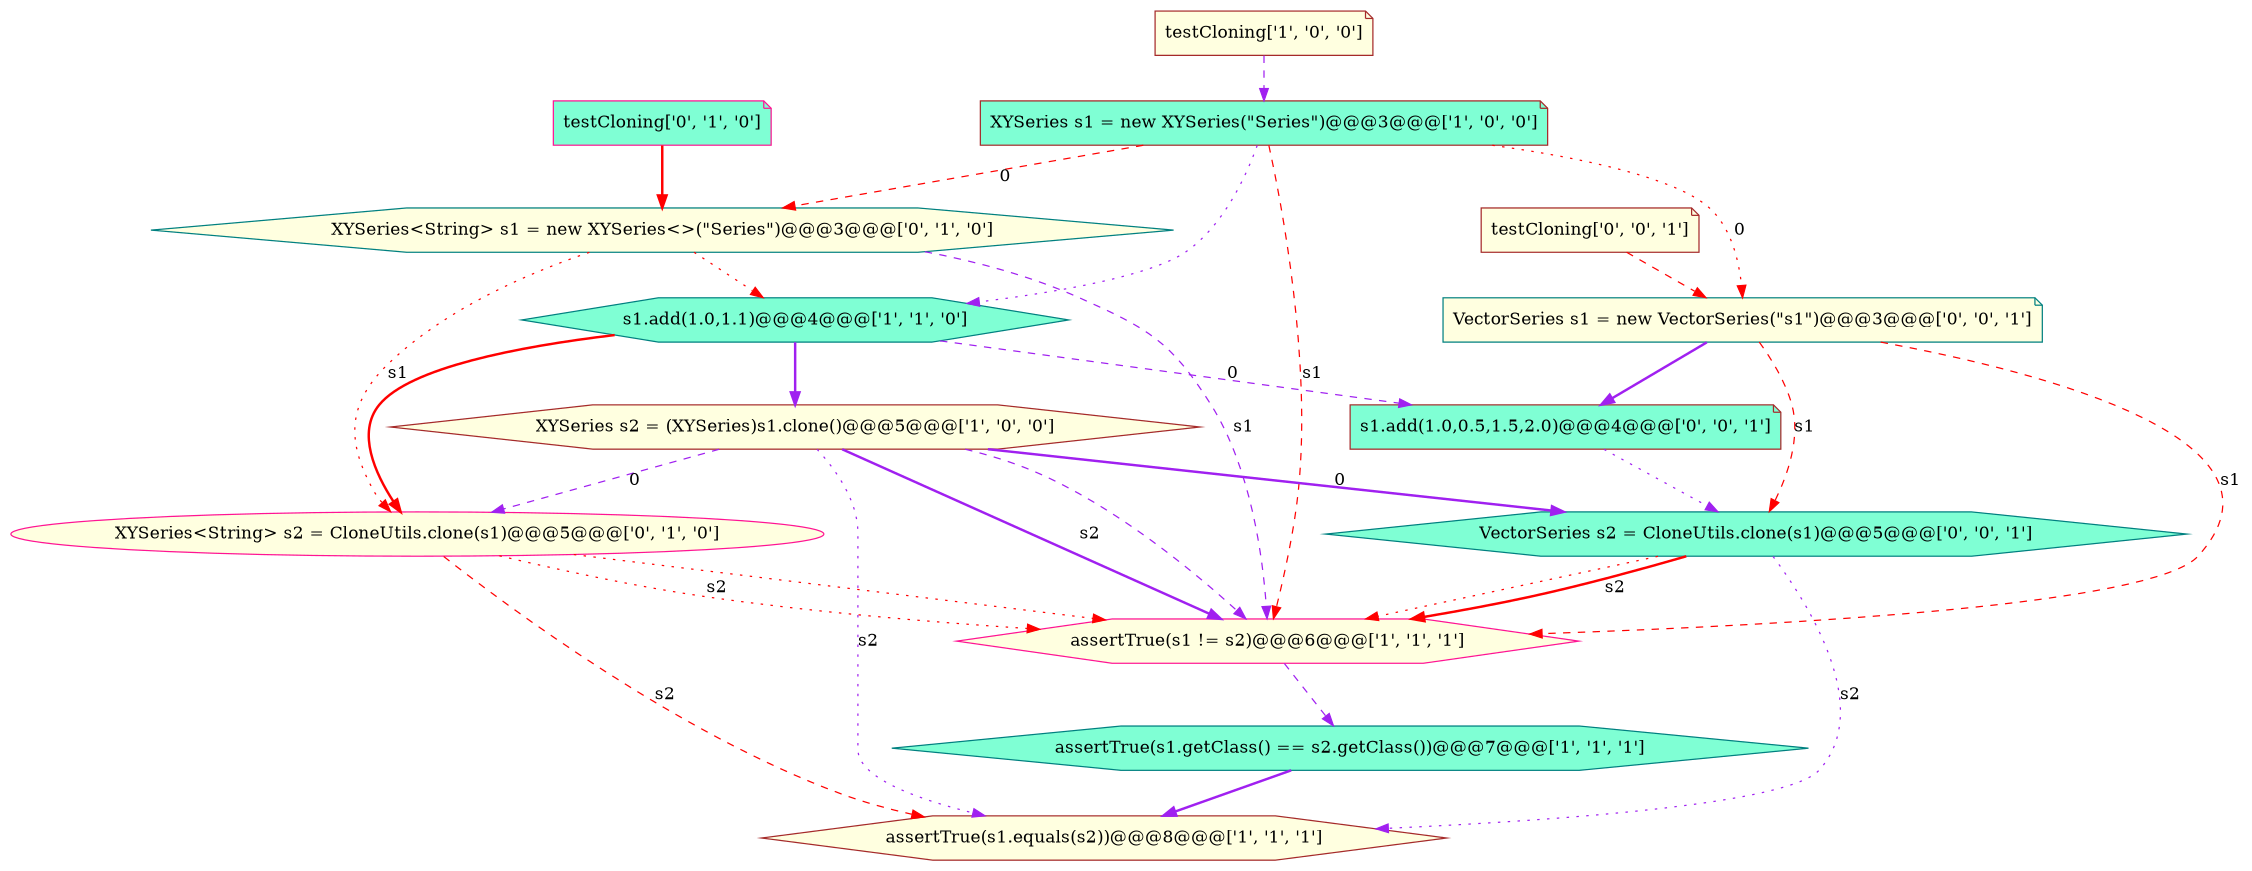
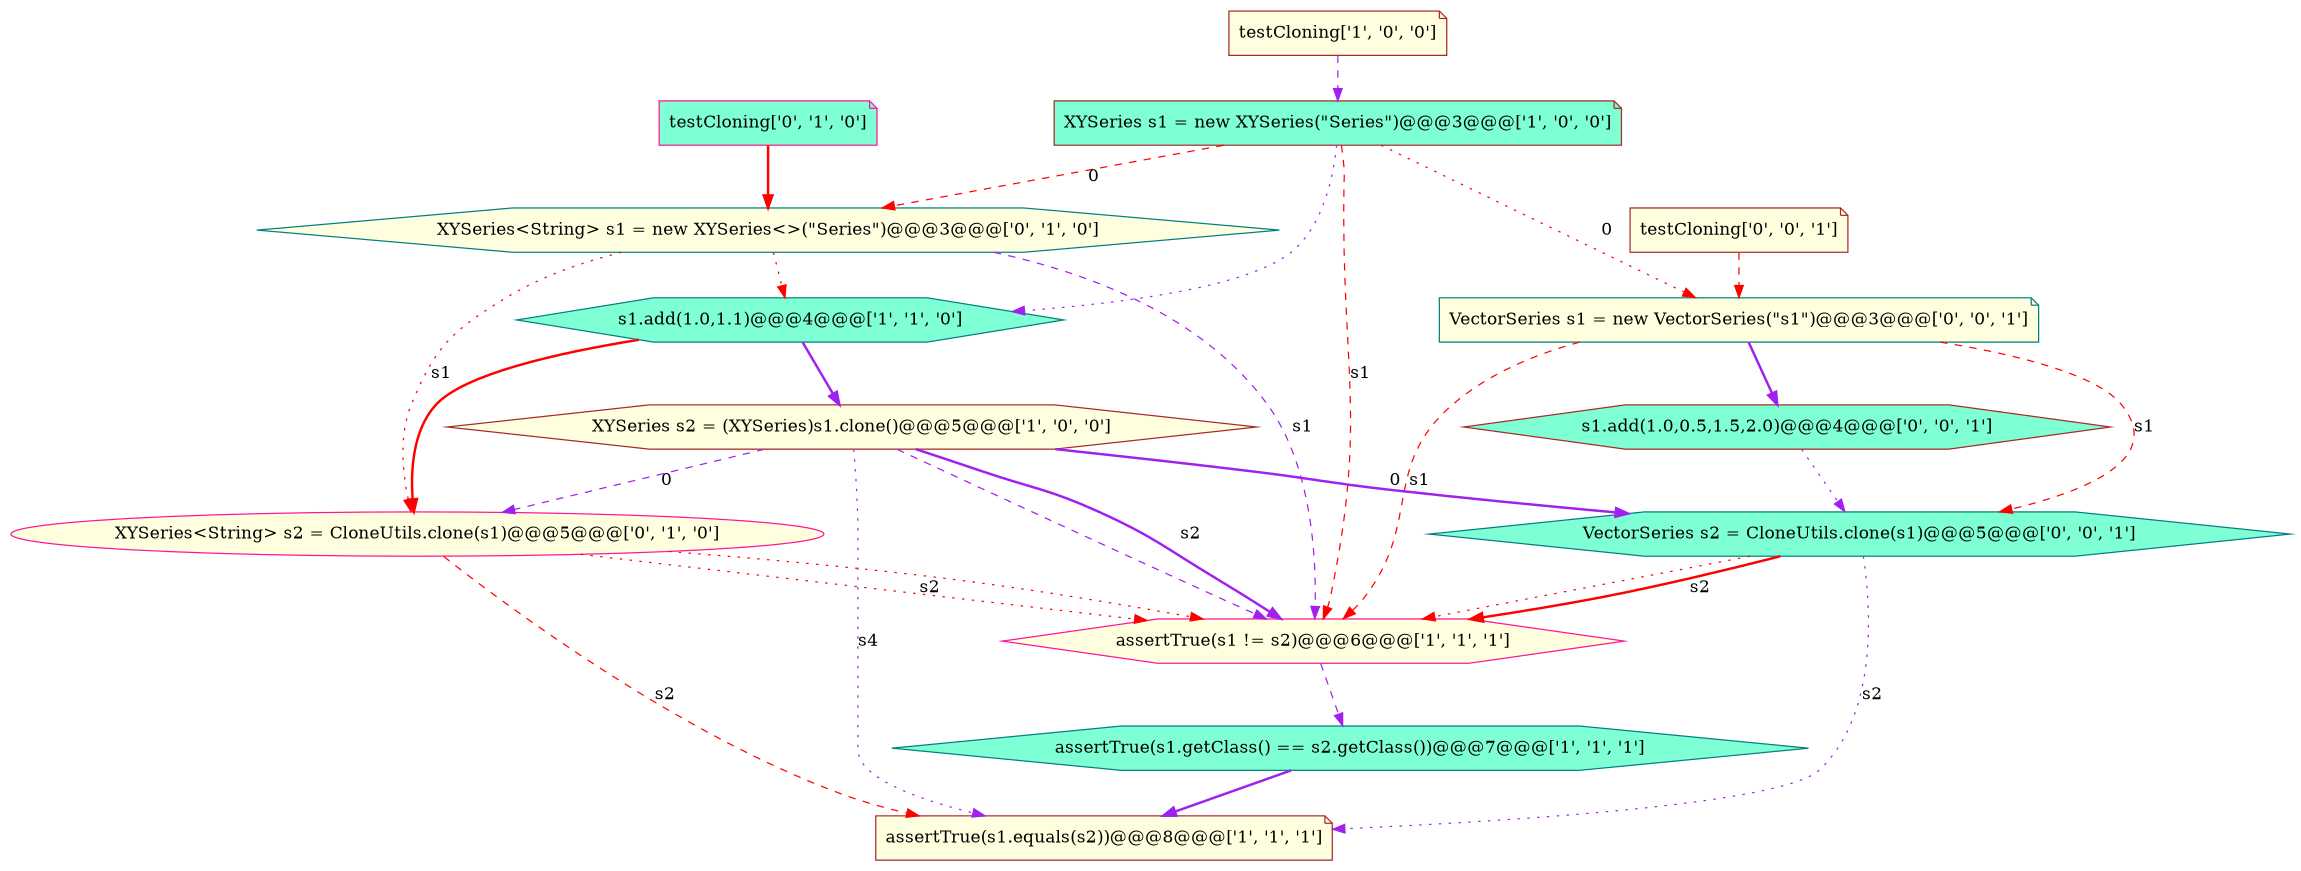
  digraph {
    node [color=brown fillcolor=lightyellow shape=hexagon style=filled]
    edge [color=purple style=dashed]
-   n1 [label="assertTrue(s1.equals(s2))@@@8@@@['1', '1', '1']"]
+   n1 [label="assertTrue(s1.equals(s2))@@@8@@@['1', '1', '1']" shape=note]
    n2 [color=deeppink label="assertTrue(s1 != s2)@@@6@@@['1', '1', '1']"]
    n3 [color=teal fillcolor=aquamarine label="assertTrue(s1.getClass() == s2.getClass())@@@7@@@['1', '1', '1']"]
    n4 [label="testCloning['0', '0', '1']" shape=note]
    n5 [color=teal label="VectorSeries s1 = new VectorSeries(\"s1\")@@@3@@@['0', '0', '1']" shape=note]
    n6 [color=teal fillcolor=aquamarine label="VectorSeries s2 = CloneUtils.clone(s1)@@@5@@@['0', '0', '1']"]
-   n7 [fillcolor=aquamarine label="s1.add(1.0,0.5,1.5,2.0)@@@4@@@['0', '0', '1']" shape=note]
+   n7 [fillcolor=aquamarine label="s1.add(1.0,0.5,1.5,2.0)@@@4@@@['0', '0', '1']"]
    n8 [fillcolor=aquamarine label="XYSeries s1 = new XYSeries(\"Series\")@@@3@@@['1', '0', '0']" shape=note]
    n9 [color=teal label="XYSeries<String> s1 = new XYSeries<>(\"Series\")@@@3@@@['0', '1', '0']"]
    n10 [color=teal fillcolor=aquamarine label="s1.add(1.0,1.1)@@@4@@@['1', '1', '0']"]
    n11 [color=deeppink label="XYSeries<String> s2 = CloneUtils.clone(s1)@@@5@@@['0', '1', '0']" shape=ellipse]
    n12 [label="XYSeries s2 = (XYSeries)s1.clone()@@@5@@@['1', '0', '0']"]
    n13 [label="testCloning['1', '0', '0']" shape=note]
    n14 [color=deeppink fillcolor=aquamarine label="testCloning['0', '1', '0']" shape=note]
    n2 -> n3
    n3 -> n1 [style=bold]
    n4 -> n5 [color=red]
    n5 -> n2 [color=red label=s1]
    n5 -> n6 [color=red label=s1]
    n5 -> n7 [style=bold]
    n6 -> n1 [label=s2 style=dotted]
    n6 -> n2 [color=red style=dotted]
    n6 -> n2 [color=red label=s2 style=bold]
    n7 -> n6 [style=dotted]
    n8 -> n2 [color=red label=s1]
    n8 -> n5 [color=red label=0 style=dotted]
    n8 -> n9 [color=red label=0]
    n8 -> n10 [style=dotted]
    n9 -> n2 [label=s1]
    n9 -> n10 [color=red style=dotted]
    n9 -> n11 [color=red label=s1 style=dotted]
-   n10 -> n7 [label=0]
    n10 -> n11 [color=red style=bold]
    n10 -> n12 [style=bold]
    n11 -> n1 [color=red label=s2]
    n11 -> n2 [color=red label=s2 style=dotted]
    n11 -> n2 [color=red style=dotted]
-   n12 -> n1 [label=s2 style=dotted]
+   n12 -> n1 [label=s4 style=dotted]
    n12 -> n2
    n12 -> n2 [label=s2 style=bold]
    n12 -> n6 [label=0 style=bold]
    n12 -> n11 [label=0]
    n13 -> n8
    n14 -> n9 [color=red style=bold]
  }
